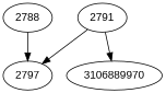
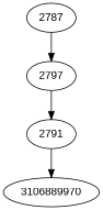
  strict digraph {
    fontname="Liberation Sans"
    node [fontname="Liberation Sans"]
    edge [fontname="Liberation Sans"]
    n1 [label=2797]
    2791
    3106889970
-   2787 [label=2788]
-   2791 -> n1
+   2787
+   n1 -> 2791
    2791 -> 3106889970
    2787 -> n1
  }
